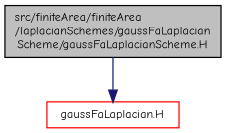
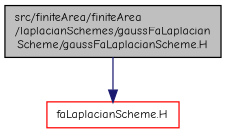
  digraph {
    fontname="Comic Neue"
    node [fontname="Comic Neue" fontsize=10 shape=record]
    n1 [color=black fillcolor=grey75 fontcolor=black height=0.2 label="src/finiteArea/finiteArea\l/laplacianSchemes/gaussFaLaplacian\lScheme/gaussFaLaplacianScheme.H" style=filled width=0.4]
-   n2 [color=red height=0.2 label="gaussFaLaplacian.H" width=0.4]
+   n2 [color=red height=0.2 label="faLaplacianScheme.H" width=0.4]
    n1 -> n2 [color=midnightblue fontname="Comic Neue" fontsize=10 labelfontname=Helvetica labelfontsize=10 style=solid]
  }
